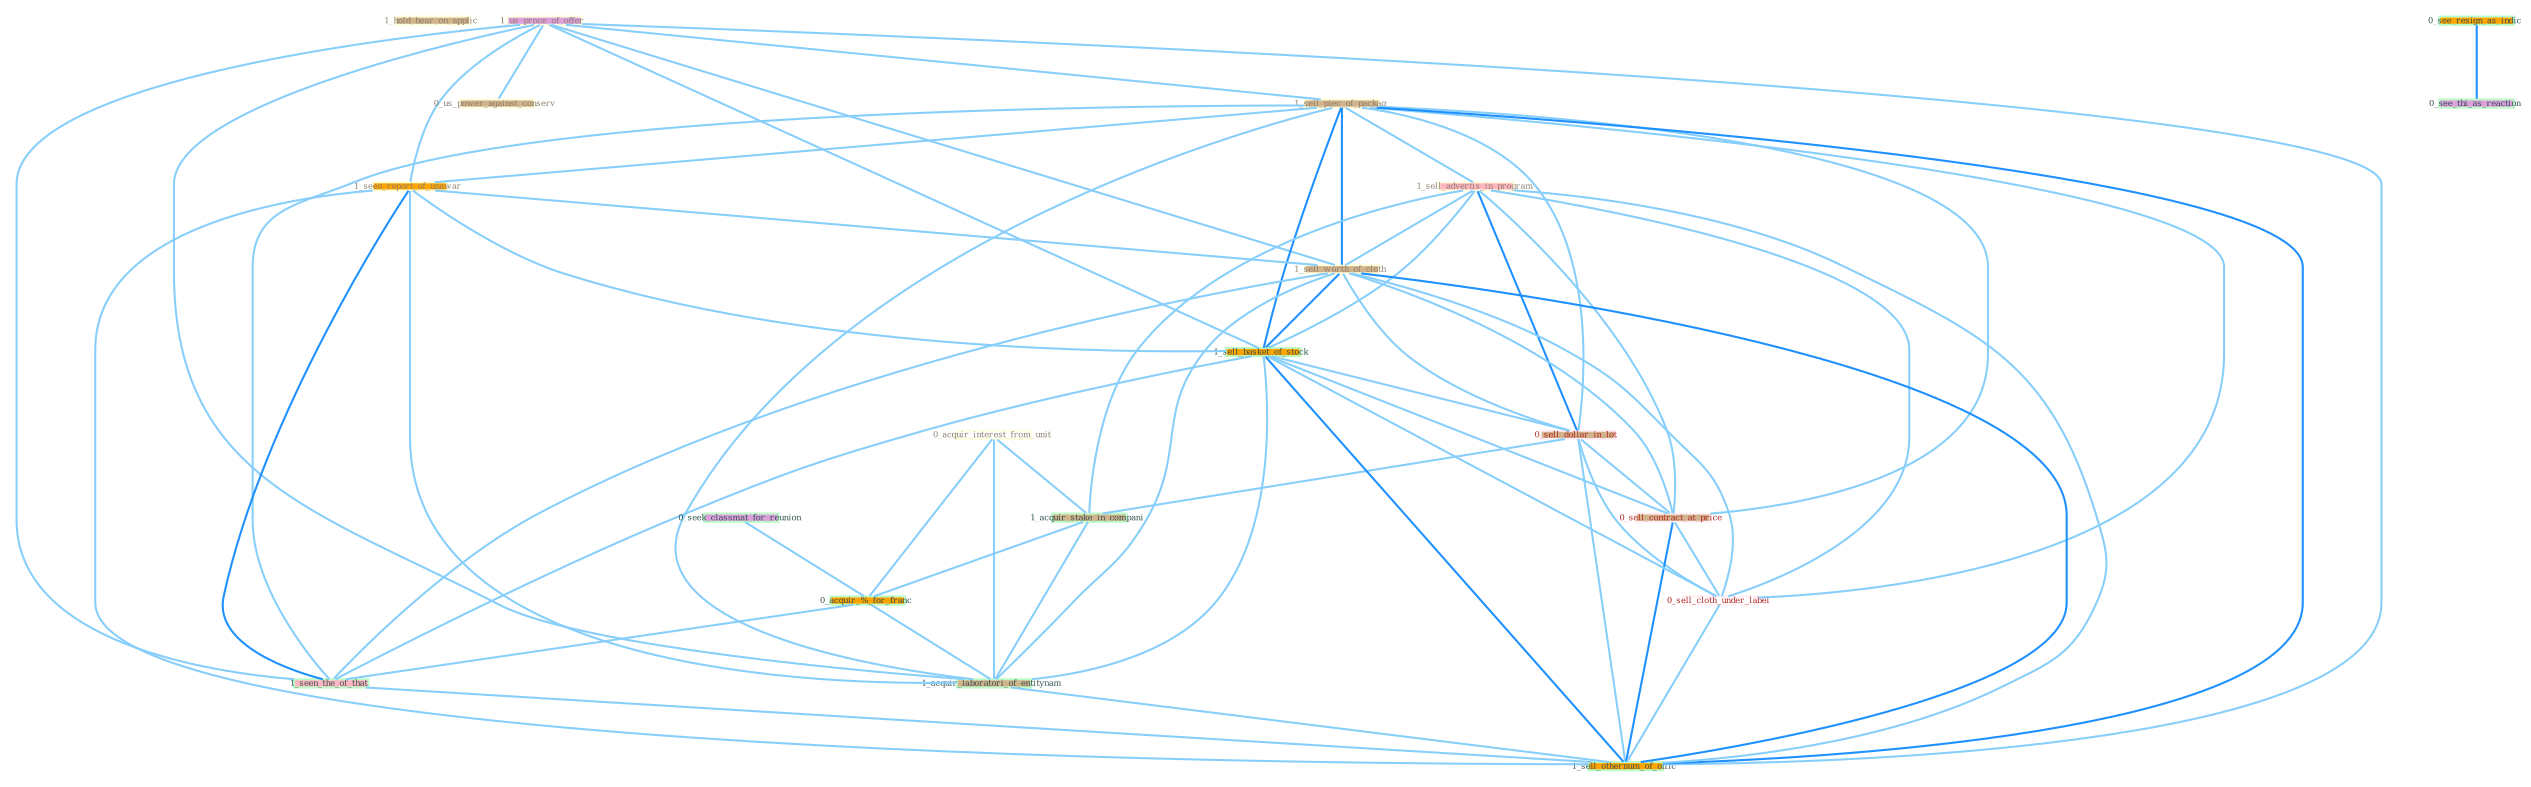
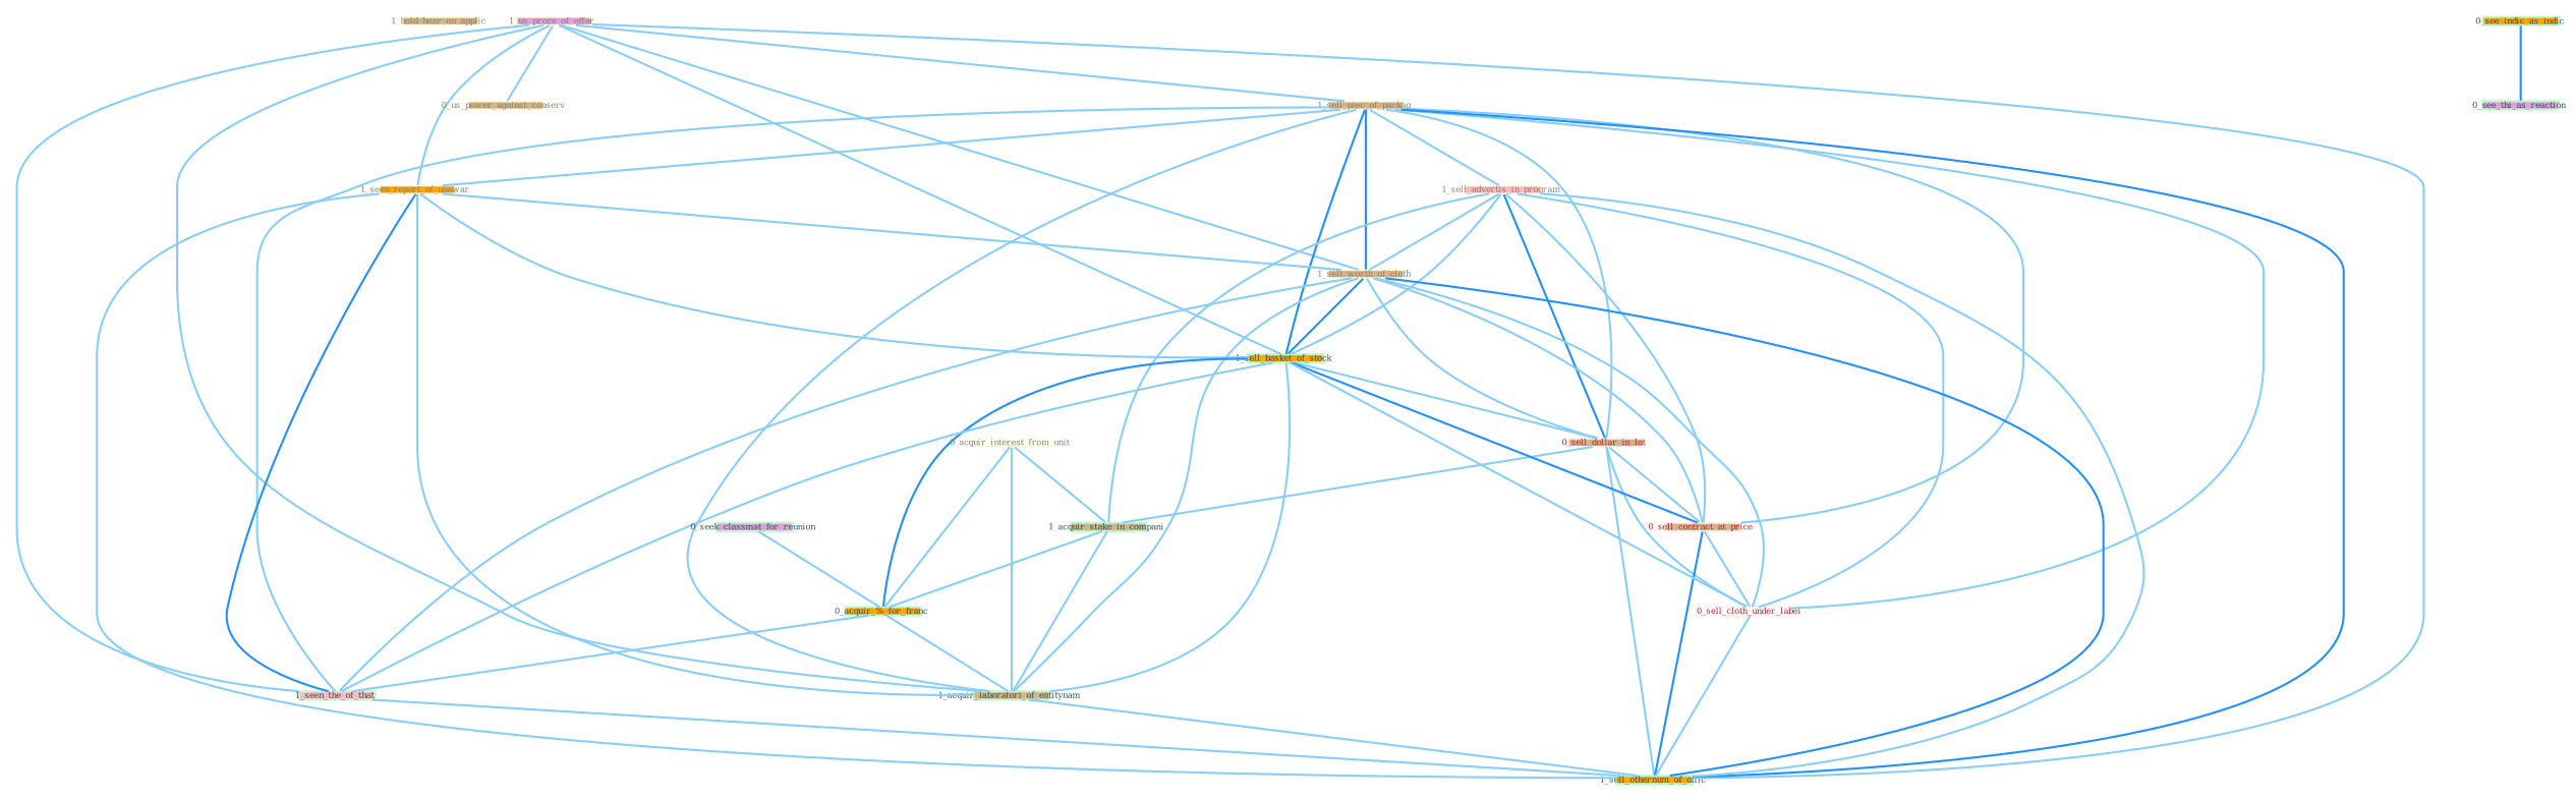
  graph {
    node [color="#BDFCC9" fillcolor=tan fixedsize=true fontcolor="#2f4f4f" fontsize=4 shape=polygon style=filled]
    edge [color="#87cefa" w=1]
    "1_hold_hear_on_applic " [color="#ffffe0" fontcolor="#8b7d6b" height=.06 width=.5]
    "0_acquir_interest_from_unit " [color="#ffffe0" fillcolor=white fontcolor="#8b7d6b" height=.06 width=.5]
    "1_us_proce_of_offer " [color="#ffffe0" fillcolor=plum fontcolor="#8b7d6b" height=.06 width=.5]
    "1_sell_piec_of_packag " [color="#ffffe0" fontcolor="#8b7d6b" height=.06 width=.5]
    "1_sell_advertis_in_program " [color="#ffffe0" fillcolor=lightpink fontcolor="#8b7d6b" height=.06 width=.5]
    "1_seen_report_of_unawar " [color="#ffffe0" fillcolor=orange fontcolor="#8b7d6b" height=.06 width=.5]
    "1_sell_worth_of_cloth " [color="#ffffe0" fontcolor="#8b7d6b" height=.06 width=.5]
    "0_us_power_against_conserv " [color="#ffffe0" fontcolor="#8b7d6b" height=.06 width=.5]
    "0_sell_dollar_in_lot " [color="#fff0f5" fontcolor="#b22222" height=.06 width=.5]
    "0_sell_contract_at_price " [color="#fff0f5" fontcolor="#b22222" height=.06 width=.5]
    "0_sell_cloth_under_label " [color="#fff0f5" fillcolor=white fontcolor="#b22222" height=.06 width=.5]
    "1_acquir_stake_in_compani " [height=.06 width=.5]
    "0_acquir_%_for_franc " [fillcolor=orange height=.06 width=.5]
    "1_acquir_laboratori_of_entitynam " [height=.06 width=.5]
    "1_sell_basket_of_stock " [fillcolor=orange height=.06 width=.5]
    "1_seen_the_of_that " [fillcolor=lightpink height=.06 width=.5]
    "1_sell_othernum_of_offic " [fillcolor=orange height=.06 width=.5]
    "0_seek_classmat_for_reunion " [fillcolor=plum height=.06 width=.5]
-   "0_see_resign_as_indic " [fillcolor=orange height=.06 width=.5]
+   "0_see_resign_as_indic " [fillcolor=orange height=.06 width=.5 label="0_see_indic_as_indic"]
    "0_see_thi_as_reaction " [fillcolor=plum height=.06 width=.5]
    subgraph sub_1 {
      "1_hold_hear_on_applic "
      "0_acquir_interest_from_unit "
      "1_us_proce_of_offer "
      "1_sell_piec_of_packag "
      "1_sell_advertis_in_program "
      "1_seen_report_of_unawar "
      "1_sell_worth_of_cloth "
      "0_us_power_against_conserv "
    }
    subgraph sub_2 {
      "0_sell_dollar_in_lot "
      "0_sell_contract_at_price "
      "0_sell_cloth_under_label "
    }
    "0_acquir_interest_from_unit " -- "1_acquir_stake_in_compani "
    "0_acquir_interest_from_unit " -- "0_acquir_%_for_franc "
    "0_acquir_interest_from_unit " -- "1_acquir_laboratori_of_entitynam "
    "1_us_proce_of_offer " -- "1_sell_piec_of_packag "
    "1_us_proce_of_offer " -- "1_seen_report_of_unawar "
    "1_us_proce_of_offer " -- "1_sell_worth_of_cloth "
    "1_us_proce_of_offer " -- "0_us_power_against_conserv "
    "1_us_proce_of_offer " -- "1_acquir_laboratori_of_entitynam "
    "1_us_proce_of_offer " -- "1_sell_basket_of_stock "
    "1_us_proce_of_offer " -- "1_seen_the_of_that "
    "1_us_proce_of_offer " -- "1_sell_othernum_of_offic "
    "1_sell_piec_of_packag " -- "1_sell_advertis_in_program "
    "1_sell_piec_of_packag " -- "1_seen_report_of_unawar "
    "1_sell_piec_of_packag " -- "1_sell_worth_of_cloth " [color="#1e90ff" w=2]
    "1_sell_piec_of_packag " -- "0_sell_dollar_in_lot "
    "1_sell_piec_of_packag " -- "0_sell_contract_at_price "
    "1_sell_piec_of_packag " -- "0_sell_cloth_under_label "
    "1_sell_piec_of_packag " -- "1_acquir_laboratori_of_entitynam "
    "1_sell_piec_of_packag " -- "1_sell_basket_of_stock " [color="#1e90ff" w=2]
    "1_sell_piec_of_packag " -- "1_seen_the_of_that "
    "1_sell_piec_of_packag " -- "1_sell_othernum_of_offic " [color="#1e90ff" w=2]
    "1_sell_advertis_in_program " -- "1_sell_worth_of_cloth "
    "1_sell_advertis_in_program " -- "0_sell_dollar_in_lot " [color="#1e90ff" w=2]
    "1_sell_advertis_in_program " -- "0_sell_contract_at_price "
    "1_sell_advertis_in_program " -- "0_sell_cloth_under_label "
    "1_sell_advertis_in_program " -- "1_acquir_stake_in_compani "
    "1_sell_advertis_in_program " -- "1_sell_basket_of_stock "
    "1_sell_advertis_in_program " -- "1_sell_othernum_of_offic "
    "1_seen_report_of_unawar " -- "1_sell_worth_of_cloth "
    "1_seen_report_of_unawar " -- "1_acquir_laboratori_of_entitynam "
    "1_seen_report_of_unawar " -- "1_sell_basket_of_stock "
    "1_seen_report_of_unawar " -- "1_seen_the_of_that " [color="#1e90ff" w=2]
    "1_seen_report_of_unawar " -- "1_sell_othernum_of_offic "
    "1_sell_worth_of_cloth " -- "0_sell_dollar_in_lot "
    "1_sell_worth_of_cloth " -- "0_sell_contract_at_price "
    "1_sell_worth_of_cloth " -- "0_sell_cloth_under_label "
    "1_sell_worth_of_cloth " -- "1_acquir_laboratori_of_entitynam "
    "1_sell_worth_of_cloth " -- "1_sell_basket_of_stock " [color="#1e90ff" w=2]
    "1_sell_worth_of_cloth " -- "1_seen_the_of_that "
    "1_sell_worth_of_cloth " -- "1_sell_othernum_of_offic " [color="#1e90ff" w=2]
    "0_sell_dollar_in_lot " -- "0_sell_contract_at_price "
    "0_sell_dollar_in_lot " -- "0_sell_cloth_under_label "
    "0_sell_dollar_in_lot " -- "1_acquir_stake_in_compani "
    "0_sell_dollar_in_lot " -- "1_sell_othernum_of_offic "
    "0_sell_contract_at_price " -- "0_sell_cloth_under_label "
    "0_sell_contract_at_price " -- "1_sell_othernum_of_offic " [color="#1e90ff"]
    "0_sell_cloth_under_label " -- "1_sell_othernum_of_offic "
    "1_acquir_stake_in_compani " -- "0_acquir_%_for_franc "
    "1_acquir_stake_in_compani " -- "1_acquir_laboratori_of_entitynam "
    "0_acquir_%_for_franc " -- "1_acquir_laboratori_of_entitynam "
    "0_acquir_%_for_franc " -- "1_seen_the_of_that "
    "1_acquir_laboratori_of_entitynam " -- "1_sell_othernum_of_offic "
    "1_sell_basket_of_stock " -- "0_sell_dollar_in_lot "
-   "1_sell_basket_of_stock " -- "0_sell_contract_at_price "
+   "1_sell_basket_of_stock " -- "0_sell_contract_at_price " [color="#1e90ff"]
    "1_sell_basket_of_stock " -- "0_sell_cloth_under_label "
    "1_sell_basket_of_stock " -- "1_acquir_laboratori_of_entitynam "
    "1_sell_basket_of_stock " -- "1_seen_the_of_that "
-   "1_sell_basket_of_stock " -- "1_sell_othernum_of_offic " [color="#1e90ff" w=2]
+   "1_sell_basket_of_stock " -- "0_acquir_%_for_franc " [color="#1e90ff" w=2]
    "1_seen_the_of_that " -- "1_sell_othernum_of_offic "
    "0_seek_classmat_for_reunion " -- "0_acquir_%_for_franc "
    "0_see_resign_as_indic " -- "0_see_thi_as_reaction " [color="#1e90ff" w=2]
  }
